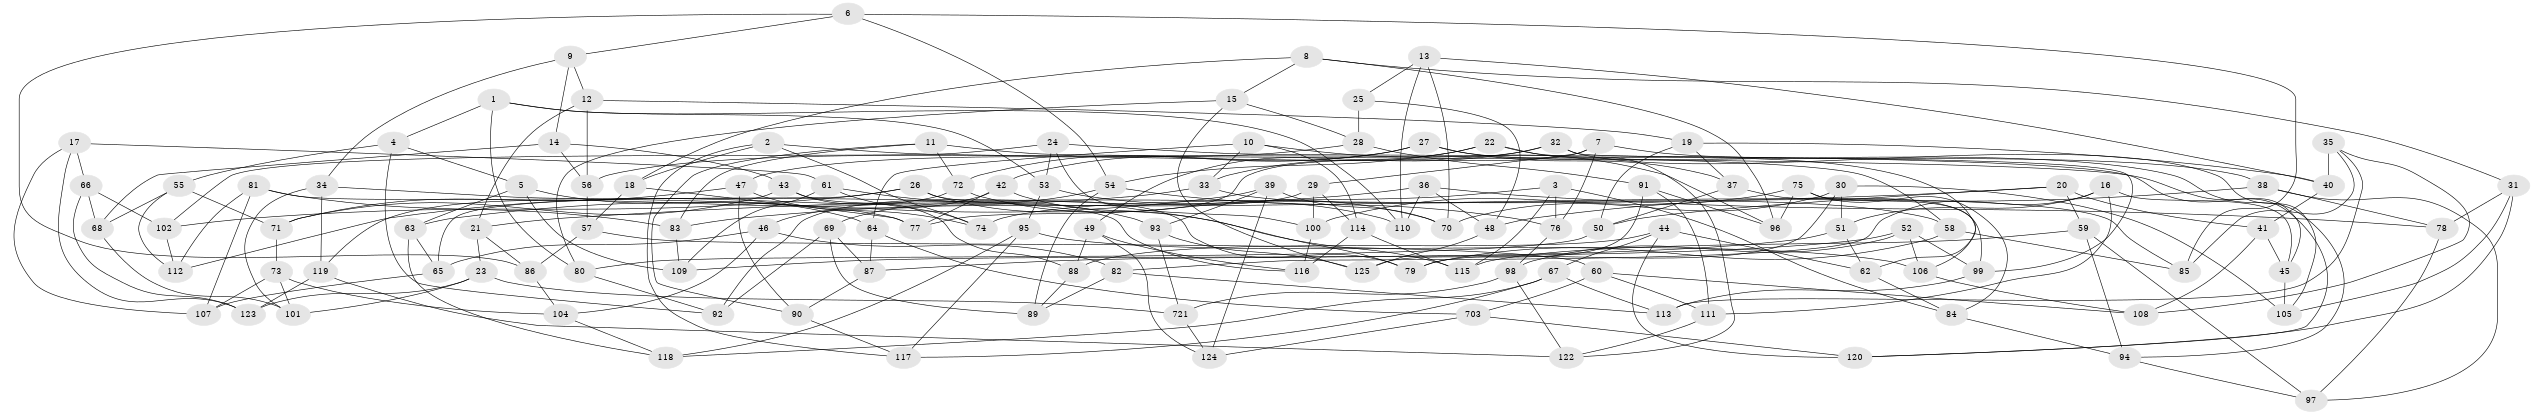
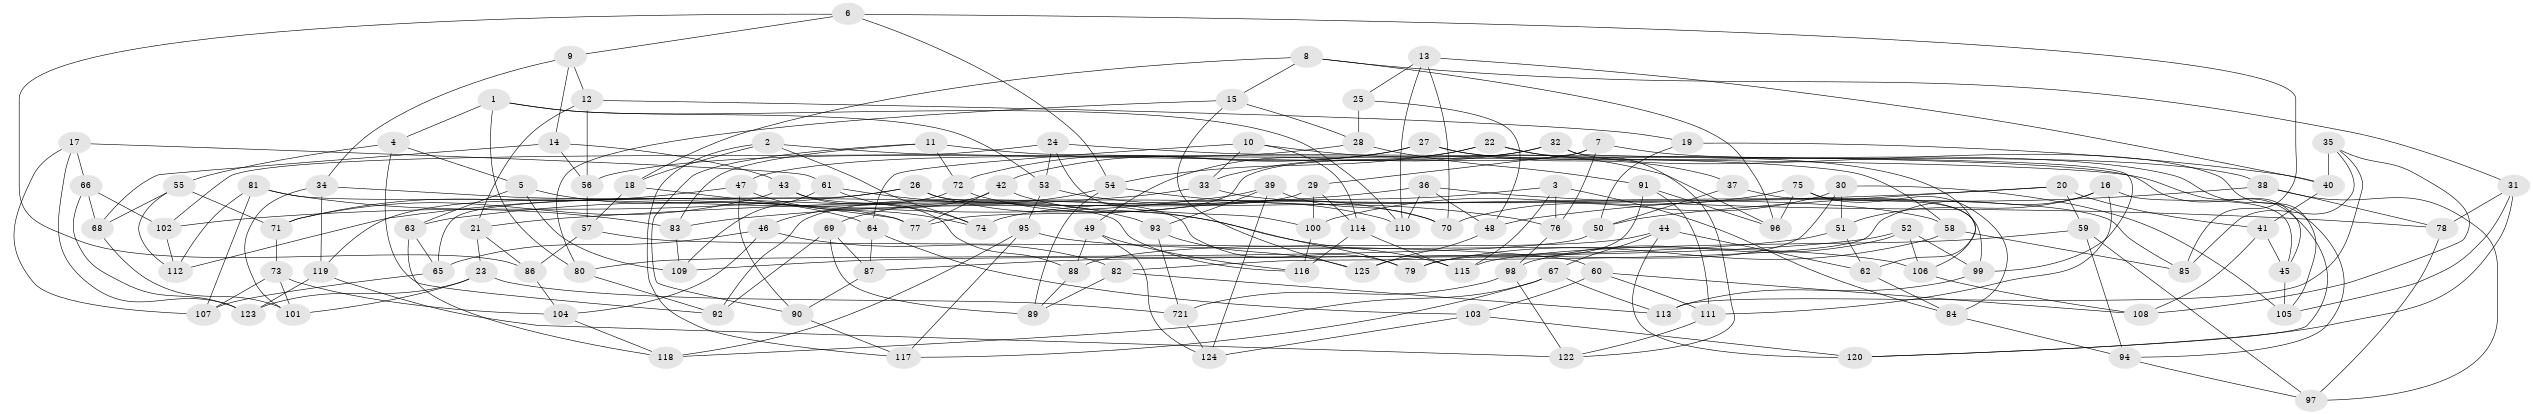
  graph {
    node [color=gray90 style=filled]
    1
    4
    53
    80
    110
    5
    55
    92
    70
    95
    2
    18
    45
    74
    117
    77
    57
    105
    3
    76
    84
    115
    98
    94
    63
    64
    109
    68
    112
    71
    65
    118
    87
-   103 [label=703]
+   103
    6
    9
    54
    85
    86
    12
    14
    34
    69
    89
    104
    7
    29
    38
    114
    100
    48
    78
    97
    8
    15
    31
    96
    28
    125
    120
    19
    21
    56
    43
    101
    119
    10
    33
    58
    116
    11
    72
    83
    90
    79
    40
    37
    50
    23
    13
    25
    41
    88
    91
    16
    51
    82
    111
    62
    113
    122
    17
    61
    66
    107
    123
    93
    102
    60
    99
    20
    59
    108
    n104 [label=721]
    22
    49
    124
    24
    26
    27
    42
    46
    30
    32
    47
    35
    36
    39
    73
    44
    67
    52
    106
    75
    81
    1 -- 4
    1 -- 53
    1 -- 80
    1 -- 110
    4 -- 5
    4 -- 55
    4 -- 92
    53 -- 70
    53 -- 95
    80 -- 92
    5 -- 63
    5 -- 64
    5 -- 109
    55 -- 68
    55 -- 112
    55 -- 71
    95 -- 117
    95 -- 118
    95 -- 106
    2 -- 18
    2 -- 45
    2 -- 74
    2 -- 117
    18 -- 77
    18 -- 57
    45 -- 105
    57 -- 86
    57 -- 60
    3 -- 74
    3 -- 76
    3 -- 84
    3 -- 115
    76 -- 98
    84 -- 94
    98 -- 122
    98 -- n104
    94 -- 97
    63 -- 65
    63 -- 118
    64 -- 87
    64 -- 103
    68 -- 101
    71 -- 73
    65 -- 107
    87 -- 90
    103 -- 120
    103 -- 124
    6 -- 9
    6 -- 54
    6 -- 85
    6 -- 86
    9 -- 12
    9 -- 14
    9 -- 34
    54 -- 76
    54 -- 69
    54 -- 89
    86 -- 104
    12 -- 19
    12 -- 21
    12 -- 56
    14 -- 68
    14 -- 56
    14 -- 43
    34 -- 77
    34 -- 101
    34 -- 119
    69 -- 92
    69 -- 87
    69 -- 89
    104 -- 118
    7 -- 77
    7 -- 76
    7 -- 29
    7 -- 38
    29 -- 92
    29 -- 114
    29 -- 100
    38 -- 48
    38 -- 78
    38 -- 97
    114 -- 115
    114 -- 116
    100 -- 116
    48 -- 125
    78 -- 97
    8 -- 18
    8 -- 15
    8 -- 31
    8 -- 96
    15 -- 80
    15 -- 28
    15 -- 125
    31 -- 105
    31 -- 78
    31 -- 120
    28 -- 56
    28 -- 91
    19 -- 40
-   19 -- 37
    19 -- 50
    21 -- 86
    21 -- 23
    56 -- 57
    43 -- 71
    43 -- 79
    43 -- 88
    119 -- 122
    119 -- 123
    10 -- 64
    10 -- 114
    10 -- 96
    10 -- 33
    33 -- 112
    33 -- 58
    58 -- 85
    58 -- 79
    11 -- 58
    11 -- 72
    11 -- 83
    11 -- 90
    72 -- 110
    72 -- 119
    83 -- 109
    90 -- 117
    40 -- 41
    37 -- 50
    37 -- 99
    50 -- 80
    23 -- 101
    23 -- 123
    23 -- n104
    13 -- 110
    13 -- 70
    13 -- 40
    13 -- 25
    25 -- 48
    25 -- 28
    41 -- 45
    41 -- 108
    88 -- 89
    91 -- 96
    91 -- 125
    91 -- 111
    16 -- 45
    16 -- 51
    16 -- 82
    16 -- 111
    51 -- 109
    51 -- 62
    82 -- 89
    82 -- 113
    111 -- 122
    62 -- 84
    17 -- 61
    17 -- 66
    17 -- 107
    17 -- 123
    61 -- 74
    61 -- 109
    61 -- 93
    66 -- 68
    66 -- 123
    66 -- 102
    93 -- 125
    93 -- n104
    102 -- 112
    60 -- 103
    60 -- 111
    60 -- 108
    99 -- 113
    20 -- 21
    20 -- 50
    20 -- 41
    20 -- 59
    59 -- 115
    59 -- 94
    59 -- 97
    n104 -- 124
    22 -- 54
    22 -- 62
    22 -- 122
    22 -- 49
    49 -- 116
    49 -- 88
    49 -- 124
    24 -- 53
    24 -- 100
    24 -- 120
    24 -- 102
    26 -- 115
    26 -- 65
    26 -- 85
    26 -- 102
    27 -- 94
    27 -- 72
    27 -- 37
    27 -- 42
    42 -- 77
    42 -- 79
    42 -- 46
    46 -- 65
    46 -- 104
    46 -- 82
    30 -- 70
    30 -- 105
    30 -- 79
    30 -- 51
    32 -- 105
    32 -- 33
    32 -- 99
    32 -- 47
    47 -- 74
    47 -- 71
    47 -- 90
    35 -- 85
    35 -- 40
    35 -- 113
    35 -- 108
    36 -- 110
    36 -- 48
    36 -- 78
    36 -- 83
    39 -- 70
    39 -- 63
    39 -- 93
    39 -- 124
    73 -- 104
    73 -- 101
    73 -- 107
    44 -- 120
    44 -- 88
    44 -- 62
    44 -- 67
    67 -- 117
    67 -- 118
    67 -- 113
    52 -- 98
    52 -- 87
    52 -- 99
    52 -- 106
    106 -- 108
    75 -- 84
    75 -- 100
    75 -- 96
    75 -- 106
    81 -- 112
    81 -- 116
    81 -- 83
    81 -- 107
  }
